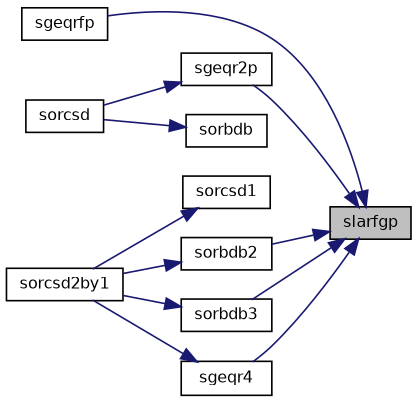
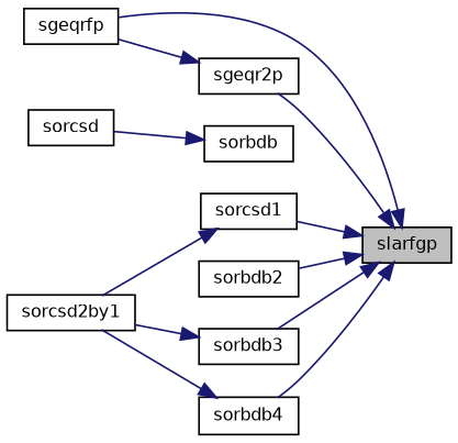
  digraph {
    rankdir=RL
    node [color=black fillcolor=white fontname=Helvetica fontsize=10 shape=record style=filled]
    edge [color=midnightblue dir=back fontname=Helvetica fontsize=10 labelfontname=Helvetica labelfontsize=10 style=solid]
    n1 [fillcolor=grey75 fontcolor=black height=0.2 label=slarfgp width=0.4]
    n2 [height=0.2 label=sgeqr2p width=0.4]
    n3 [height=0.2 label=sorcsd1 width=0.4]
    n4 [height=0.2 label=sorbdb2 width=0.4]
    n5 [height=0.2 label=sorbdb3 width=0.4]
-   n6 [height=0.2 label=sgeqr4 width=0.4]
+   n6 [height=0.2 label=sorbdb4 width=0.4]
    n7 [height=0.2 label=sgeqrfp width=0.4]
    n8 [height=0.2 label=sorbdb width=0.4]
    n9 [height=0.2 label=sorcsd width=0.4]
    n10 [height=0.2 label=sorcsd2by1 width=0.4]
    n1 -> n2
+   n1 -> n3
    n1 -> n4
    n1 -> n5
    n1 -> n6
    n1 -> n7
-   n2 -> n9
+   n2 -> n7
    n3 -> n10
-   n4 -> n10
    n5 -> n10
    n6 -> n10
    n8 -> n9
  }
